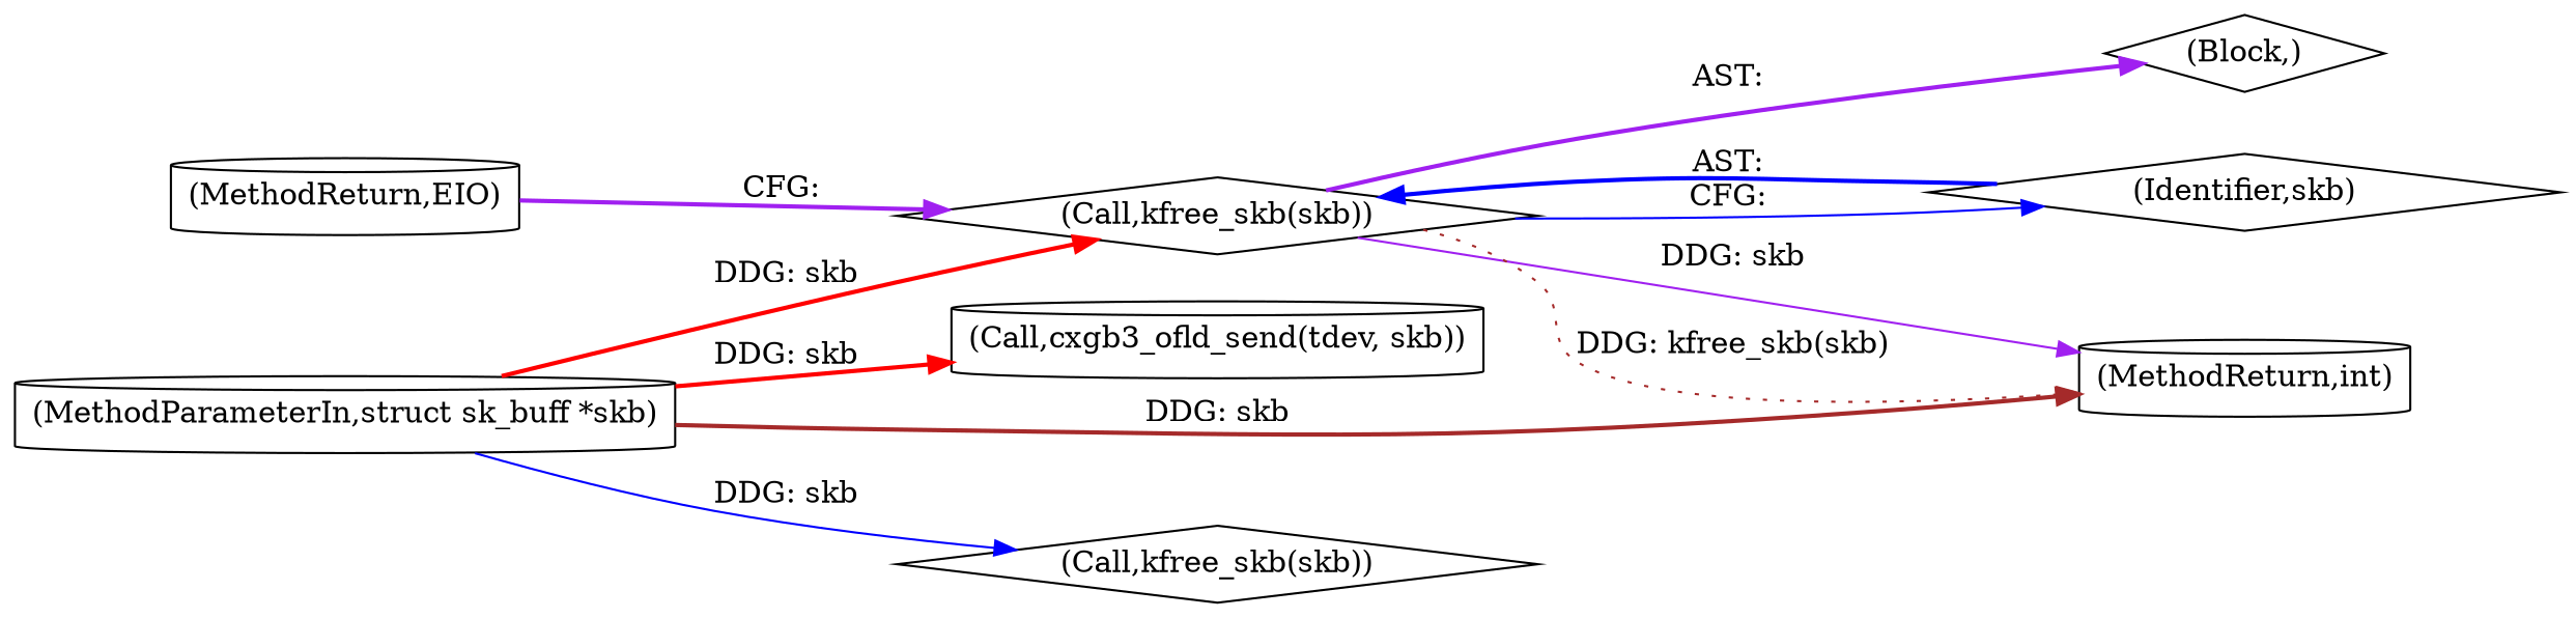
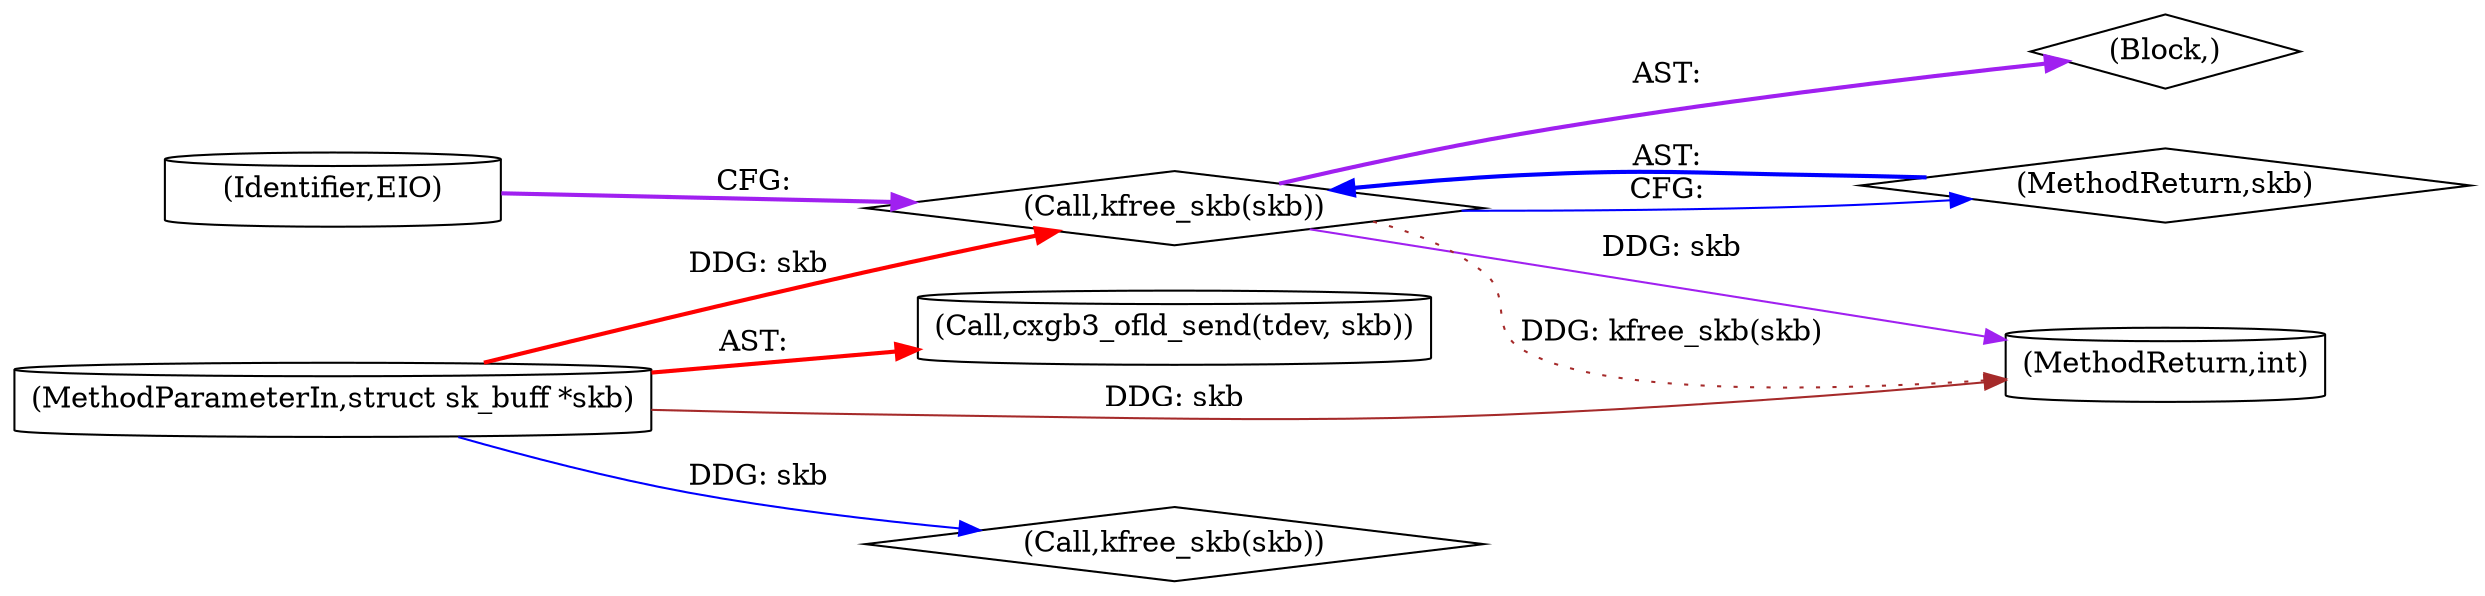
  digraph {
    rankdir=LR
    node [shape=diamond]
    edge [color=purple style=bold]
    n1 [label="(Call,kfree_skb(skb))"]
    n2 [label="(Block,)"]
    n3 [label="(MethodReturn,int)" shape=cylinder]
-   n4 [label="(Identifier,skb)"]
+   n4 [label="(MethodReturn,skb)"]
    n5 [label="(MethodParameterIn,struct sk_buff *skb)" shape=cylinder]
    n6 [label="(Call,kfree_skb(skb))"]
    n7 [label="(Call,cxgb3_ofld_send(tdev, skb))" shape=cylinder]
-   n8 [label="(MethodReturn,EIO)" shape=cylinder]
+   n8 [label="(Identifier,EIO)" shape=cylinder]
    n1 -> n2 [label="AST: "]
    n1 -> n3 [label="DDG: skb" style=solid]
    n1 -> n3 [color=brown label="DDG: kfree_skb(skb)" style=dotted]
    n1 -> n4 [color=blue label="CFG: " style=solid]
    n4 -> n1 [color=blue label="AST: "]
    n5 -> n1 [color=red label="DDG: skb"]
-   n5 -> n3 [color=brown label="DDG: skb"]
+   n5 -> n3 [color=brown label="DDG: skb" style=solid]
    n5 -> n6 [color=blue label="DDG: skb" style=solid]
-   n5 -> n7 [color=red label="DDG: skb"]
+   n5 -> n7 [color=red label="AST: "]
    n8 -> n1 [label="CFG: "]
  }
